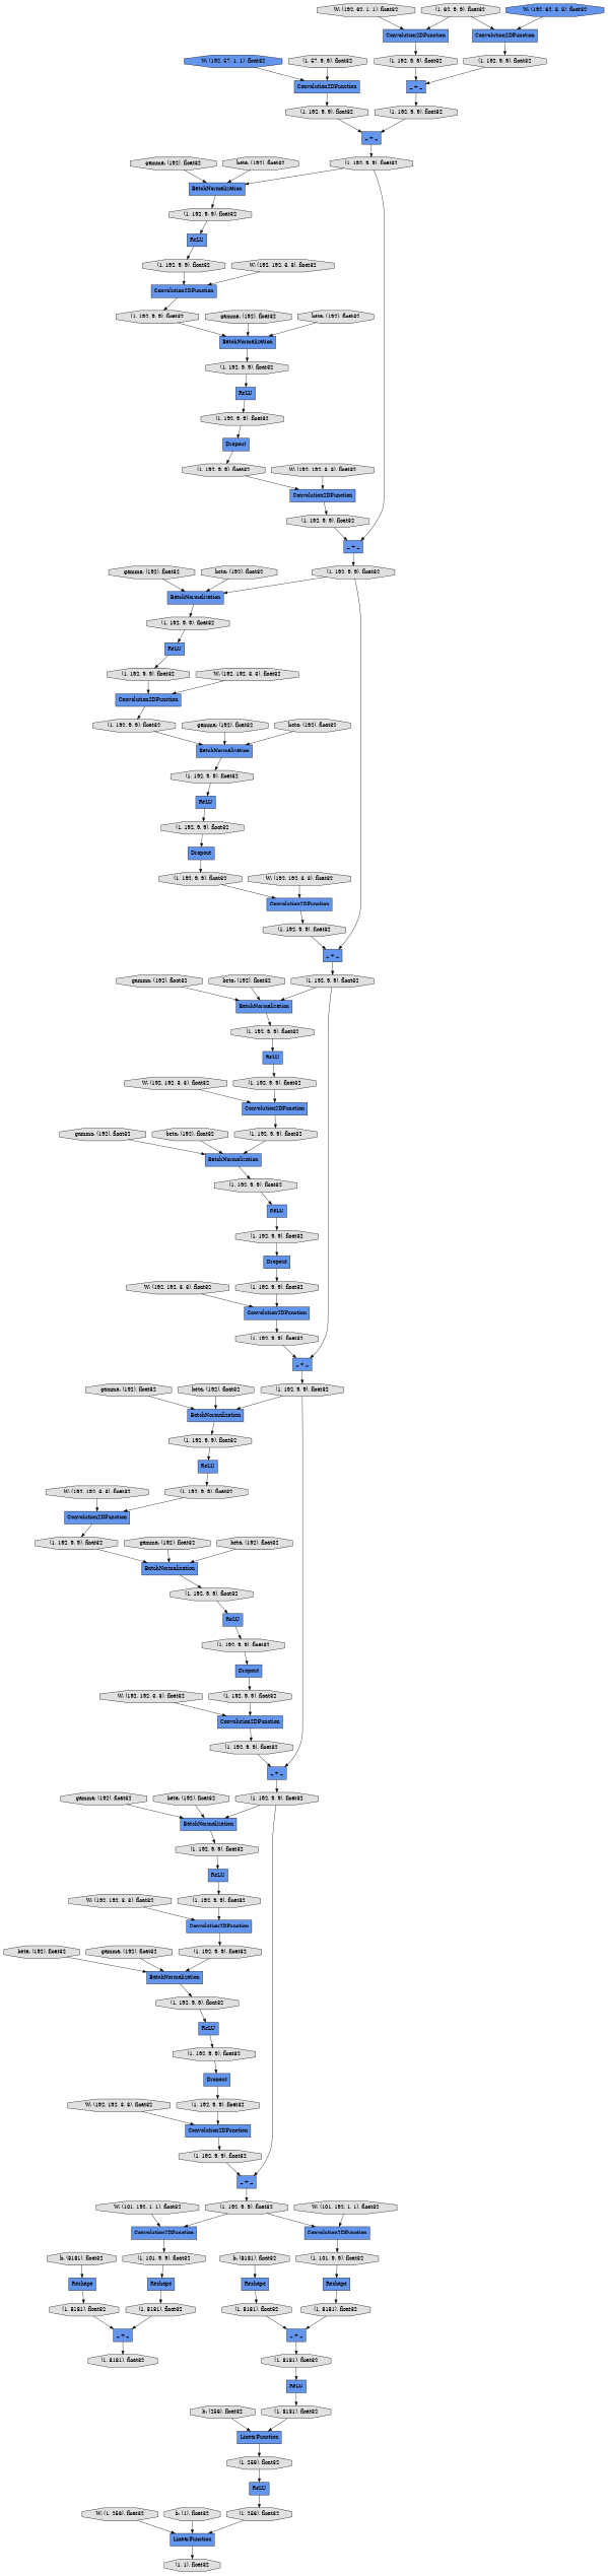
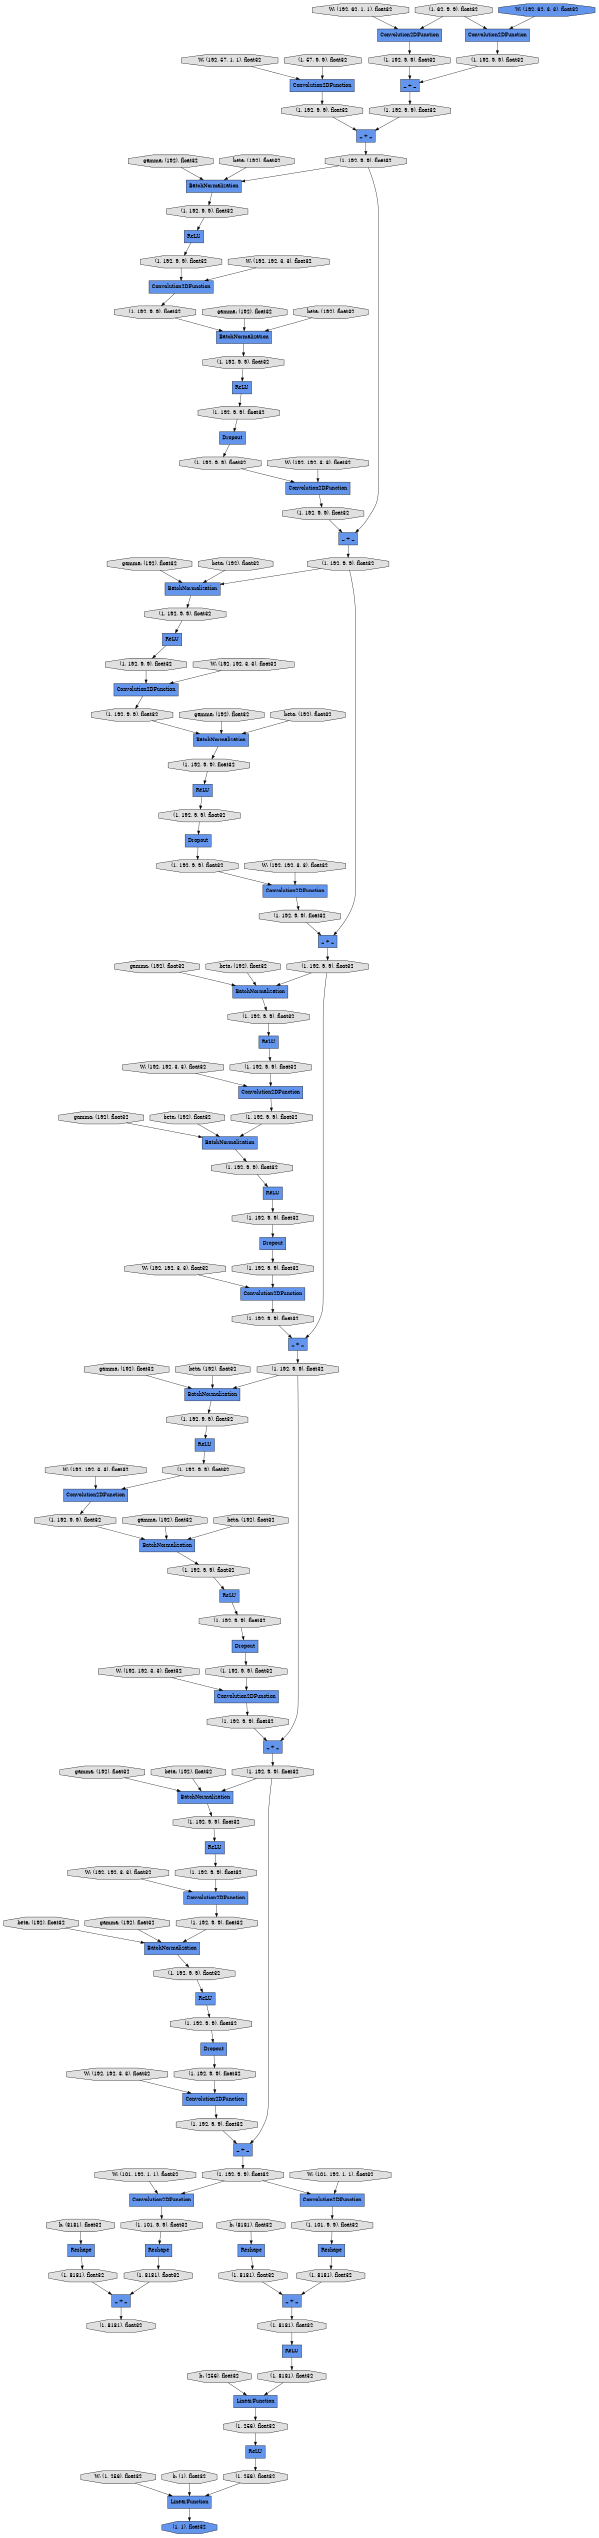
  digraph {
    rankdir=TB
    node [fillcolor="#E0E0E0" shape=octagon style=filled]
    n1 [fillcolor="#6495ED" label=ReLU shape=record]
    n2 [label="(1, 192, 9, 9), float32"]
    n3 [fillcolor="#6495ED" label=Convolution2DFunction shape=record]
    n4 [label="(1, 192, 9, 9), float32"]
    n5 [fillcolor="#6495ED" label=Dropout shape=record]
    n6 [label="(1, 192, 9, 9), float32"]
    n7 [label="W: (192, 192, 3, 3), float32"]
    n8 [fillcolor="#6495ED" label=Convolution2DFunction shape=record]
    n9 [label="(1, 192, 9, 9), float32"]
    n10 [label="(1, 192, 9, 9), float32"]
    n11 [fillcolor="#6495ED" label=BatchNormalization shape=record]
    n12 [label="(1, 192, 9, 9), float32"]
    n13 [label="gamma: (192), float32"]
    n14 [fillcolor="#6495ED" label=BatchNormalization shape=record]
    n15 [label="(1, 192, 9, 9), float32"]
    n16 [fillcolor="#6495ED" label=Convolution2DFunction shape=record]
    n17 [label="(1, 192, 9, 9), float32"]
    n18 [fillcolor="#6495ED" label="_ + _" shape=record]
    n19 [label="(1, 192, 9, 9), float32"]
    n20 [fillcolor="#6495ED" label=BatchNormalization shape=record]
    n21 [label="(1, 192, 9, 9), float32"]
    n22 [fillcolor="#6495ED" label="W: (192, 62, 3, 3), float32"]
    n23 [fillcolor="#6495ED" label=Convolution2DFunction shape=record]
    n24 [label="(1, 192, 9, 9), float32"]
    n25 [fillcolor="#6495ED" label=Convolution2DFunction shape=record]
    n26 [label="(1, 192, 9, 9), float32"]
    n27 [fillcolor="#6495ED" label=BatchNormalization shape=record]
    n28 [label="W: (192, 192, 3, 3), float32"]
    n29 [fillcolor="#6495ED" label=Convolution2DFunction shape=record]
    n30 [label="(1, 192, 9, 9), float32"]
    n31 [label="(1, 192, 9, 9), float32"]
    n32 [fillcolor="#6495ED" label=ReLU shape=record]
    n33 [label="(1, 192, 9, 9), float32"]
    n34 [fillcolor="#6495ED" label=Convolution2DFunction shape=record]
    n35 [label="W: (192, 62, 1, 1), float32"]
    n36 [fillcolor="#6495ED" label=ReLU shape=record]
    n37 [label="(1, 192, 9, 9), float32"]
    n38 [fillcolor="#6495ED" label=Dropout shape=record]
    n39 [label="beta: (192), float32"]
    n40 [label="(1, 192, 9, 9), float32"]
    n41 [fillcolor="#6495ED" label=Dropout shape=record]
    n42 [label="W: (192, 192, 3, 3), float32"]
    n43 [fillcolor="#6495ED" label=Convolution2DFunction shape=record]
    n44 [label="(1, 192, 9, 9), float32"]
    n45 [fillcolor="#6495ED" label="_ + _" shape=record]
    n46 [label="(1, 192, 9, 9), float32"]
    n47 [fillcolor="#6495ED" label=BatchNormalization shape=record]
    n48 [fillcolor="#6495ED" label="_ + _" shape=record]
-   n49 [fillcolor="#6495ED" label="W: (192, 57, 1, 1), float32"]
+   n49 [label="W: (192, 57, 1, 1), float32"]
    n50 [fillcolor="#6495ED" label=Convolution2DFunction shape=record]
    n51 [label="(1, 192, 9, 9), float32"]
    n52 [label="(1, 192, 9, 9), float32"]
    n53 [fillcolor="#6495ED" label=Convolution2DFunction shape=record]
    n54 [label="gamma: (192), float32"]
    n55 [fillcolor="#6495ED" label=ReLU shape=record]
    n56 [label="(1, 192, 9, 9), float32"]
    n57 [fillcolor="#6495ED" label=Convolution2DFunction shape=record]
    n58 [label="(1, 192, 9, 9), float32"]
    n59 [label="W: (101, 192, 1, 1), float32"]
    n60 [fillcolor="#6495ED" label=Convolution2DFunction shape=record]
    n61 [label="(1, 101, 9, 9), float32"]
    n62 [fillcolor="#6495ED" label=Convolution2DFunction shape=record]
    n63 [label="(1, 192, 9, 9), float32"]
    n64 [label="W: (192, 192, 3, 3), float32"]
    n65 [label="beta: (192), float32"]
    n66 [fillcolor="#6495ED" label="_ + _" shape=record]
    n67 [label="(1, 192, 9, 9), float32"]
    n68 [fillcolor="#6495ED" label=ReLU shape=record]
    n69 [label="(1, 192, 9, 9), float32"]
    n70 [label="b: (8181), float32"]
    n71 [fillcolor="#6495ED" label=Reshape shape=record]
    n72 [label="(1, 8181), float32"]
    n73 [label="W: (192, 192, 3, 3), float32"]
    n74 [label="(1, 192, 9, 9), float32"]
    n75 [label="gamma: (192), float32"]
    n76 [label="W: (101, 192, 1, 1), float32"]
    n77 [fillcolor="#6495ED" label=Convolution2DFunction shape=record]
    n78 [label="(1, 101, 9, 9), float32"]
    n79 [label="(1, 192, 9, 9), float32"]
    n80 [label="W: (192, 192, 3, 3), float32"]
    n81 [label="(1, 192, 9, 9), float32"]
    n82 [fillcolor="#6495ED" label=BatchNormalization shape=record]
    n83 [fillcolor="#6495ED" label="_ + _" shape=record]
    n84 [label="beta: (192), float32"]
    n85 [label="b: (8181), float32"]
    n86 [fillcolor="#6495ED" label=Reshape shape=record]
    n87 [label="(1, 8181), float32"]
    n88 [label="W: (192, 192, 3, 3), float32"]
    n89 [fillcolor="#6495ED" label=LinearFunction shape=record]
    n90 [label="(1, 256), float32"]
    n91 [label="gamma: (192), float32"]
    n92 [label="(1, 192, 9, 9), float32"]
    n93 [label="(1, 192, 9, 9), float32"]
    n94 [label="W: (192, 192, 3, 3), float32"]
    n95 [label="b: (256), float32"]
    n96 [fillcolor="#6495ED" label=ReLU shape=record]
    n97 [label="beta: (192), float32"]
    n98 [label="(1, 192, 9, 9), float32"]
    n99 [label="W: (192, 192, 3, 3), float32"]
    n100 [label="(1, 192, 9, 9), float32"]
    n101 [label="(1, 57, 9, 9), float32"]
    n102 [label="W: (1, 256), float32"]
    n103 [fillcolor="#6495ED" label=LinearFunction shape=record]
-   n104 [label="(1, 1), float32"]
+   n104 [fillcolor="#6495ED" label="(1, 1), float32"]
    n105 [fillcolor="#6495ED" label=BatchNormalization shape=record]
    n106 [label="(1, 192, 9, 9), float32"]
    n107 [fillcolor="#6495ED" label=ReLU shape=record]
    n108 [label="(1, 192, 9, 9), float32"]
    n109 [fillcolor="#6495ED" label=Dropout shape=record]
    n110 [label="gamma: (192), float32"]
    n111 [label="W: (192, 192, 3, 3), float32"]
    n112 [fillcolor="#6495ED" label=Convolution2DFunction shape=record]
    n113 [label="(1, 192, 9, 9), float32"]
    n114 [label="b: (1), float32"]
    n115 [fillcolor="#6495ED" label=Reshape shape=record]
    n116 [label="(1, 8181), float32"]
    n117 [label="beta: (192), float32"]
    n118 [fillcolor="#6495ED" label=Reshape shape=record]
    n119 [label="beta: (192), float32"]
    n120 [fillcolor="#6495ED" label="_ + _" shape=record]
    n121 [label="(1, 8181), float32"]
    n122 [fillcolor="#6495ED" label="_ + _" shape=record]
    n123 [label="(1, 8181), float32"]
    n124 [label="(1, 8181), float32"]
    n125 [label="(1, 256), float32"]
    n126 [label="(1, 192, 9, 9), float32"]
    n127 [fillcolor="#6495ED" label=ReLU shape=record]
    n128 [label="gamma: (192), float32"]
    n129 [fillcolor="#6495ED" label=ReLU shape=record]
    n130 [label="(1, 8181), float32"]
    n131 [label="beta: (192), float32"]
    n132 [fillcolor="#6495ED" label="_ + _" shape=record]
    n133 [fillcolor="#6495ED" label=BatchNormalization shape=record]
    n134 [label="(1, 192, 9, 9), float32"]
    n135 [label="(1, 192, 9, 9), float32"]
    n136 [label="(1, 192, 9, 9), float32"]
    n137 [fillcolor="#6495ED" label=ReLU shape=record]
    n138 [fillcolor="#6495ED" label=BatchNormalization shape=record]
    n139 [fillcolor="#6495ED" label="_ + _" shape=record]
    n140 [fillcolor="#6495ED" label=BatchNormalization shape=record]
    n141 [label="(1, 192, 9, 9), float32"]
    n142 [fillcolor="#6495ED" label=ReLU shape=record]
    n143 [label="gamma: (192), float32"]
    n144 [label="(1, 192, 9, 9), float32"]
    n145 [fillcolor="#6495ED" label=ReLU shape=record]
    n146 [label="beta: (192), float32"]
    n147 [label="(1, 192, 9, 9), float32"]
    n148 [fillcolor="#6495ED" label=Dropout shape=record]
    n149 [label="(1, 192, 9, 9), float32"]
    n150 [label="gamma: (192), float32"]
    n151 [label="(1, 192, 9, 9), float32"]
    n152 [label="beta: (192), float32"]
    n153 [label="gamma: (192), float32"]
    n154 [label="(1, 62, 9, 9), float32"]
    n155 [label="beta: (192), float32"]
    n156 [label="gamma: (192), float32"]
    n1 -> n2
    n2 -> n3
    n3 -> n10
    n4 -> n5
    n5 -> n6
    n6 -> n62
    n7 -> n8
    n8 -> n9
    n9 -> n132
    n10 -> n11
    n11 -> n92
    n12 -> n1
    n13 -> n14
    n14 -> n15
    n15 -> n55
    n16 -> n17
    n17 -> n18
    n18 -> n58
    n19 -> n20
    n20 -> n21
    n21 -> n36
    n22 -> n23
    n23 -> n24
    n24 -> n18
    n25 -> n26
    n26 -> n27
    n27 -> n31
    n28 -> n29
    n29 -> n30
    n30 -> n105
    n31 -> n32
    n32 -> n40
    n33 -> n34
    n34 -> n19
    n35 -> n16
    n36 -> n37
    n37 -> n38
    n38 -> n52
    n39 -> n14
    n40 -> n41
    n41 -> n56
    n42 -> n43
    n43 -> n44
    n44 -> n139
    n45 -> n46
    n46 -> n47
    n46 -> n48
    n47 -> n12
    n48 -> n81
    n49 -> n50
    n50 -> n51
    n51 -> n66
    n52 -> n53
    n53 -> n74
    n54 -> n20
    n55 -> n33
    n56 -> n57
    n57 -> n100
    n58 -> n66
    n59 -> n60
    n60 -> n61
    n61 -> n115
    n62 -> n63
    n63 -> n48
    n64 -> n34
    n65 -> n20
    n66 -> n79
    n67 -> n68
    n68 -> n69
    n69 -> n25
    n70 -> n71
    n71 -> n72
    n72 -> n120
    n73 -> n53
    n74 -> n45
    n75 -> n47
    n76 -> n77
    n77 -> n78
    n78 -> n118
    n79 -> n14
    n79 -> n45
    n80 -> n3
    n81 -> n82
    n81 -> n83
    n82 -> n67
    n83 -> n93
    n84 -> n47
    n85 -> n86
    n86 -> n87
    n87 -> n122
    n88 -> n62
    n89 -> n90
    n90 -> n137
    n91 -> n11
    n92 -> n96
    n93 -> n132
    n93 -> n133
    n94 -> n25
    n95 -> n89
    n96 -> n4
    n97 -> n11
    n98 -> n29
    n99 -> n57
    n100 -> n83
    n101 -> n50
    n102 -> n103
    n103 -> n104
    n105 -> n106
    n106 -> n107
    n107 -> n108
    n108 -> n109
    n109 -> n149
    n110 -> n82
    n111 -> n112
    n112 -> n113
    n113 -> n140
    n114 -> n103
    n115 -> n116
    n116 -> n120
    n117 -> n82
    n118 -> n121
    n119 -> n105
    n120 -> n124
    n121 -> n122
    n122 -> n123
    n123 -> n129
    n125 -> n103
    n126 -> n127
    n127 -> n98
    n128 -> n27
    n129 -> n130
    n130 -> n89
    n131 -> n27
    n132 -> n136
    n133 -> n144
    n134 -> n60
    n134 -> n77
    n135 -> n8
    n136 -> n138
    n136 -> n139
    n137 -> n125
    n138 -> n126
    n139 -> n134
    n140 -> n141
    n141 -> n142
    n142 -> n147
    n143 -> n133
    n144 -> n145
    n145 -> n151
    n146 -> n133
    n147 -> n148
    n148 -> n135
    n149 -> n43
    n150 -> n140
    n151 -> n112
    n152 -> n140
    n153 -> n138
    n154 -> n16
    n154 -> n23
    n155 -> n138
    n156 -> n105
  }
